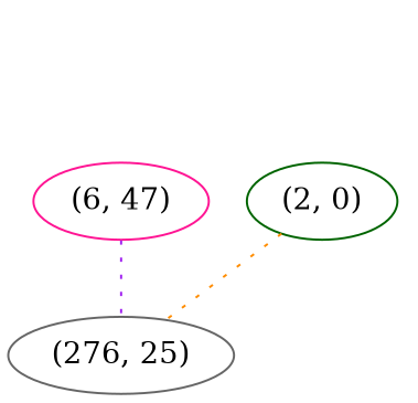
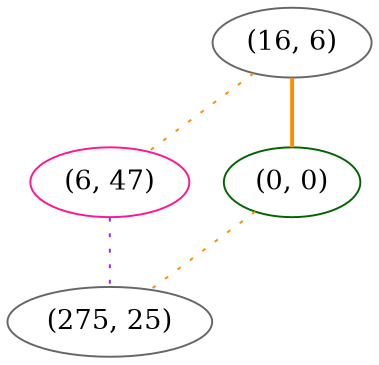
  graph {
    node [color=gray40]
    edge [color=darkorange style=dotted weight=1]
    n1 [color=deeppink label="(6, 47)"]
-   "(0, 0)" [color=darkgreen label="(2, 0)"]
-   "(275, 25)" [label="(276, 25)"]
+   "(16, 6)"
+   "(0, 0)" [color=darkgreen]
+   "(275, 25)"
    n1 -- "(275, 25)" [color=purple weight=2]
+   "(16, 6)" -- n1
+   "(16, 6)" -- "(0, 0)" [style=bold weight=4]
    "(0, 0)" -- "(275, 25)"
  }
